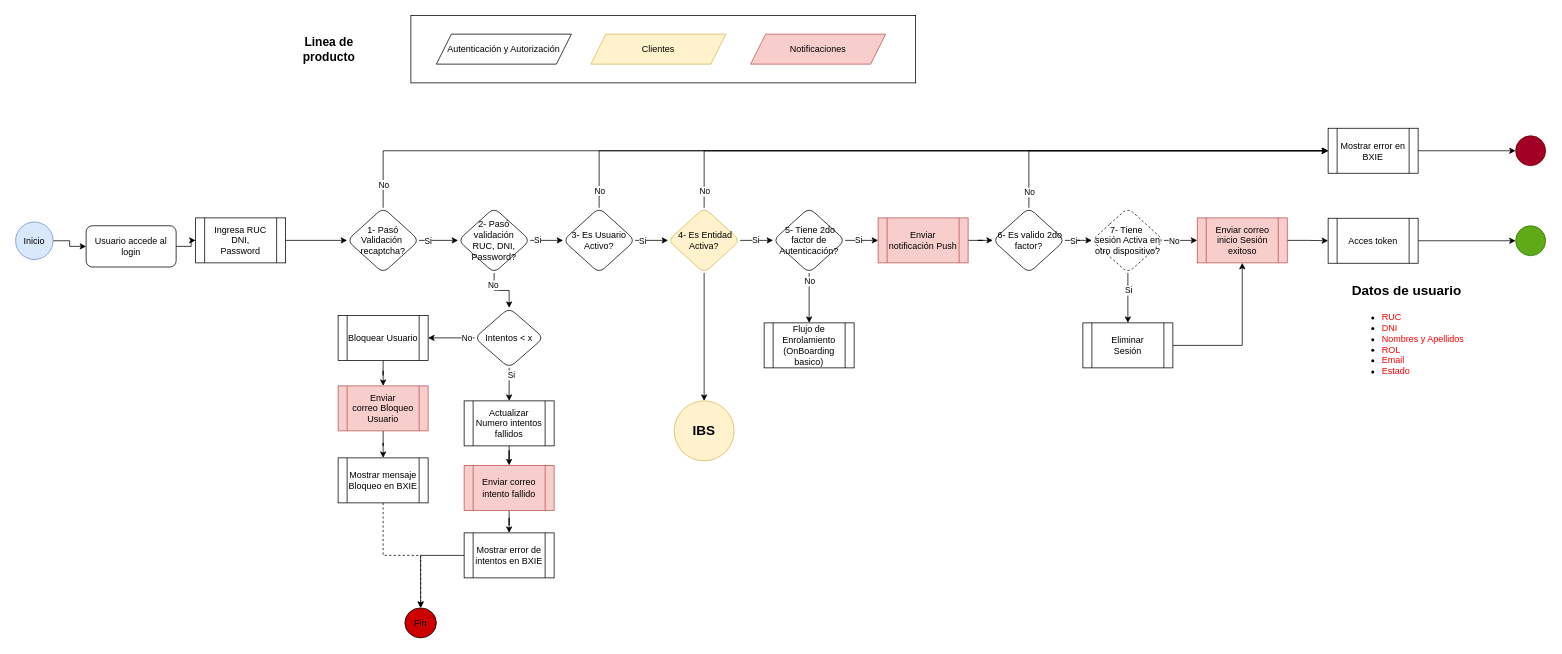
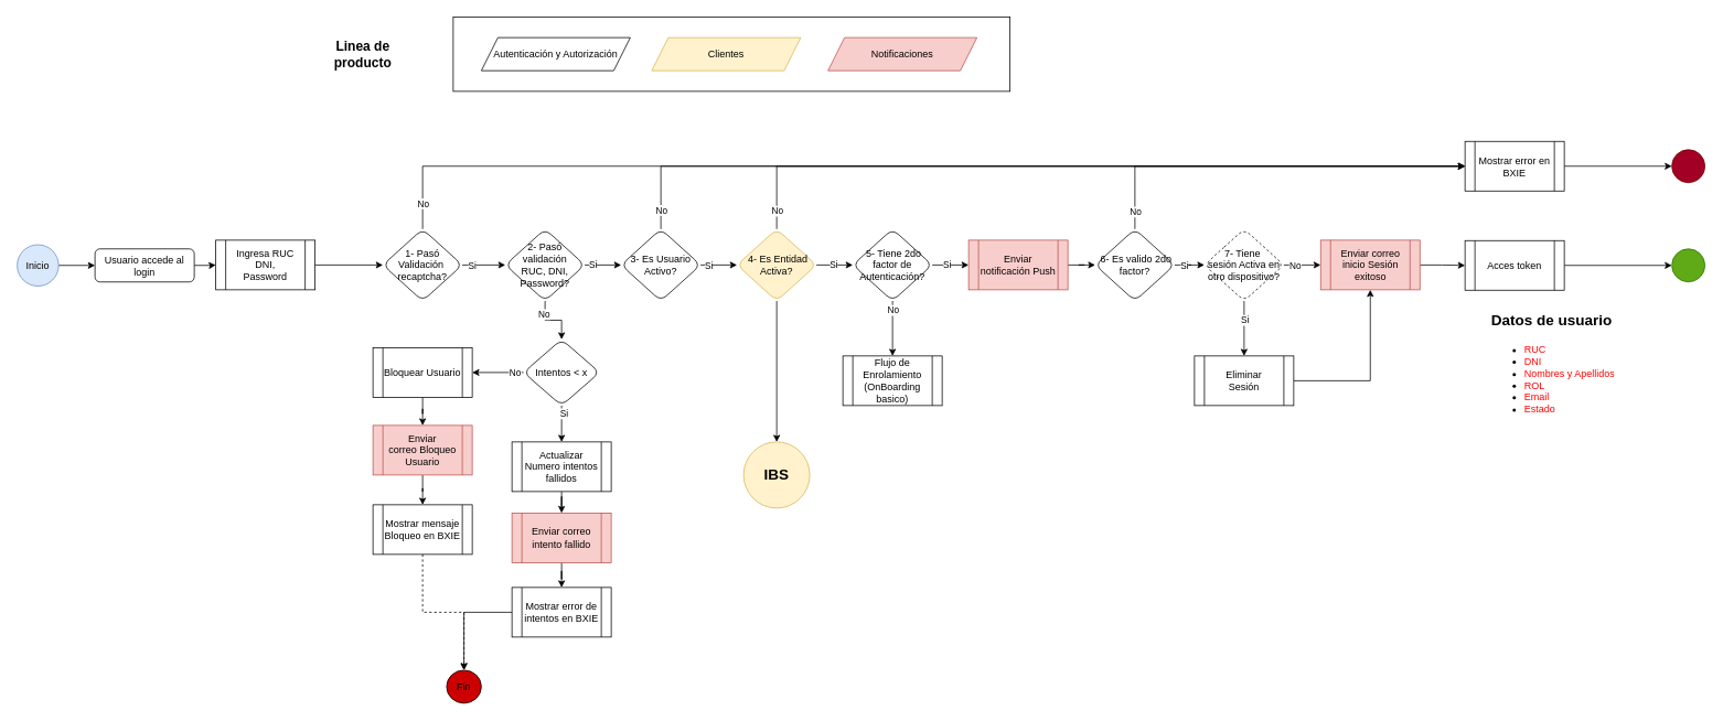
  <mxCell id="0" />
  <mxCell id="1" parent="0" />
  <mxCell id="2" value="" style="rounded=0;whiteSpace=wrap;html=1;" parent="1" vertex="1"><mxGeometry x="547" y="20" width="673" height="90" as="geometry" /></mxCell>
  <mxCell id="3" style="edgeStyle=orthogonalEdgeStyle;rounded=0;orthogonalLoop=1;jettySize=auto;html=1;" parent="1" source="4" target="8" edge="1"><mxGeometry relative="1" as="geometry" /></mxCell>
- <mxCell id="4" value="Usuario accede al&lt;br&gt;login" style="rounded=1;whiteSpace=wrap;html=1;fontSize=12;glass=0;strokeWidth=1;shadow=0;" parent="1" vertex="1"><mxGeometry x="114" y="300.5" width="120" height="55" as="geometry" /></mxCell>
+ <mxCell id="4" value="Usuario accede al&lt;br&gt;login" style="rounded=1;whiteSpace=wrap;html=1;fontSize=12;glass=0;strokeWidth=1;shadow=0;" parent="1" vertex="1"><mxGeometry x="114" y="300.5" width="120" height="40" as="geometry" /></mxCell>
  <mxCell id="5" style="edgeStyle=orthogonalEdgeStyle;rounded=0;orthogonalLoop=1;jettySize=auto;html=1;" parent="1" source="6" target="4" edge="1"><mxGeometry relative="1" as="geometry" /></mxCell>
  <mxCell id="6" value="Inicio" style="ellipse;whiteSpace=wrap;html=1;aspect=fixed;fillColor=#dae8fc;strokeColor=#6c8ebf;" parent="1" vertex="1"><mxGeometry x="20" y="295.5" width="50" height="50" as="geometry" /></mxCell>
  <mxCell id="7" style="edgeStyle=orthogonalEdgeStyle;rounded=0;orthogonalLoop=1;jettySize=auto;html=1;entryX=0;entryY=0.5;entryDx=0;entryDy=0;" parent="1" source="8" target="13" edge="1"><mxGeometry relative="1" as="geometry" /></mxCell>
  <mxCell id="8" value="&lt;div&gt;Ingresa RUC&lt;div&gt;DNI,&lt;/div&gt;&lt;div&gt;Password&lt;/div&gt;&lt;/div&gt;" style="shape=process;whiteSpace=wrap;html=1;backgroundOutline=1;" parent="1" vertex="1"><mxGeometry x="260" y="290" width="120" height="60" as="geometry" /></mxCell>
  <mxCell id="9" style="edgeStyle=orthogonalEdgeStyle;rounded=0;orthogonalLoop=1;jettySize=auto;html=1;" parent="1" source="13" target="18" edge="1"><mxGeometry relative="1" as="geometry"><mxPoint x="610" y="320" as="targetPoint" /></mxGeometry></mxCell>
  <mxCell id="10" value="Si" style="edgeLabel;html=1;align=center;verticalAlign=middle;resizable=0;points=[];" parent="9" vertex="1" connectable="0"><mxGeometry x="-0.596" relative="1" as="geometry"><mxPoint as="offset" /></mxGeometry></mxCell>
  <mxCell id="11" style="edgeStyle=orthogonalEdgeStyle;rounded=0;orthogonalLoop=1;jettySize=auto;html=1;entryX=0;entryY=0.5;entryDx=0;entryDy=0;exitX=0.5;exitY=0;exitDx=0;exitDy=0;" parent="1" source="13" target="51" edge="1"><mxGeometry relative="1" as="geometry" /></mxCell>
  <mxCell id="12" value="No" style="edgeLabel;html=1;align=center;verticalAlign=middle;resizable=0;points=[];" parent="11" vertex="1" connectable="0"><mxGeometry x="-0.954" relative="1" as="geometry"><mxPoint as="offset" /></mxGeometry></mxCell>
  <mxCell id="13" value="1- Pasó Validación&amp;nbsp;&lt;div&gt;r&lt;span style=&quot;background-color: initial;&quot;&gt;ecaptcha?&lt;/span&gt;&lt;/div&gt;" style="rhombus;whiteSpace=wrap;html=1;rounded=1;glass=0;strokeWidth=1;shadow=0;" parent="1" vertex="1"><mxGeometry x="462" y="276.5" width="96" height="87" as="geometry" /></mxCell>
  <mxCell id="14" style="edgeStyle=orthogonalEdgeStyle;rounded=0;orthogonalLoop=1;jettySize=auto;html=1;" parent="1" source="18" target="23" edge="1"><mxGeometry relative="1" as="geometry"><mxPoint x="920" y="320" as="targetPoint" /></mxGeometry></mxCell>
  <mxCell id="15" value="Si" style="edgeLabel;html=1;align=center;verticalAlign=middle;resizable=0;points=[];" parent="14" vertex="1" connectable="0"><mxGeometry x="-0.608" y="1" relative="1" as="geometry"><mxPoint as="offset" /></mxGeometry></mxCell>
  <mxCell id="16" style="edgeStyle=orthogonalEdgeStyle;rounded=0;orthogonalLoop=1;jettySize=auto;html=1;" parent="1" source="18" target="45" edge="1"><mxGeometry relative="1" as="geometry" /></mxCell>
  <mxCell id="17" value="No" style="edgeLabel;html=1;align=center;verticalAlign=middle;resizable=0;points=[];" parent="16" vertex="1" connectable="0"><mxGeometry x="-0.548" y="-2" relative="1" as="geometry"><mxPoint y="1" as="offset" /></mxGeometry></mxCell>
  <mxCell id="18" value="2- Pasó validación&lt;div&gt;RUC, DNI, Password?&lt;/div&gt;" style="rhombus;whiteSpace=wrap;html=1;rounded=1;glass=0;strokeWidth=1;shadow=0;" parent="1" vertex="1"><mxGeometry x="610" y="276.5" width="96" height="87" as="geometry" /></mxCell>
  <mxCell id="19" style="edgeStyle=orthogonalEdgeStyle;rounded=0;orthogonalLoop=1;jettySize=auto;html=1;" parent="1" source="23" target="29" edge="1"><mxGeometry relative="1" as="geometry"><mxPoint x="1250" y="320" as="targetPoint" /></mxGeometry></mxCell>
  <mxCell id="20" value="Si" style="edgeLabel;html=1;align=center;verticalAlign=middle;resizable=0;points=[];" parent="19" vertex="1" connectable="0"><mxGeometry x="-0.596" relative="1" as="geometry"><mxPoint as="offset" /></mxGeometry></mxCell>
  <mxCell id="21" style="edgeStyle=orthogonalEdgeStyle;rounded=0;orthogonalLoop=1;jettySize=auto;html=1;entryX=0;entryY=0.5;entryDx=0;entryDy=0;exitX=0.5;exitY=0;exitDx=0;exitDy=0;" parent="1" source="23" target="51" edge="1"><mxGeometry relative="1" as="geometry" /></mxCell>
  <mxCell id="22" value="No" style="edgeLabel;html=1;align=center;verticalAlign=middle;resizable=0;points=[];" parent="21" vertex="1" connectable="0"><mxGeometry x="-0.941" y="-1" relative="1" as="geometry"><mxPoint x="-1" y="8" as="offset" /></mxGeometry></mxCell>
  <mxCell id="23" value="3- Es Usuario Activo?" style="rhombus;whiteSpace=wrap;html=1;rounded=1;glass=0;strokeWidth=1;shadow=0;" parent="1" vertex="1"><mxGeometry x="750" y="276.5" width="96" height="87" as="geometry" /></mxCell>
  <mxCell id="24" style="edgeStyle=orthogonalEdgeStyle;rounded=0;orthogonalLoop=1;jettySize=auto;html=1;entryX=0;entryY=0.5;entryDx=0;entryDy=0;" parent="1" source="29" target="64" edge="1"><mxGeometry relative="1" as="geometry" /></mxCell>
  <mxCell id="25" value="Si" style="edgeLabel;html=1;align=center;verticalAlign=middle;resizable=0;points=[];" parent="24" vertex="1" connectable="0"><mxGeometry x="-0.097" y="1" relative="1" as="geometry"><mxPoint as="offset" /></mxGeometry></mxCell>
  <mxCell id="26" style="edgeStyle=orthogonalEdgeStyle;rounded=0;orthogonalLoop=1;jettySize=auto;html=1;entryX=0;entryY=0.5;entryDx=0;entryDy=0;exitX=0.5;exitY=0;exitDx=0;exitDy=0;" parent="1" source="29" target="51" edge="1"><mxGeometry relative="1" as="geometry" /></mxCell>
  <mxCell id="27" value="No" style="edgeLabel;html=1;align=center;verticalAlign=middle;resizable=0;points=[];" parent="26" vertex="1" connectable="0"><mxGeometry x="-0.94" y="-1" relative="1" as="geometry"><mxPoint x="-1" y="5" as="offset" /></mxGeometry></mxCell>
  <mxCell id="28" value="" style="edgeStyle=orthogonalEdgeStyle;rounded=0;orthogonalLoop=1;jettySize=auto;html=1;" parent="1" source="29" target="76" edge="1"><mxGeometry relative="1" as="geometry" /></mxCell>
  <mxCell id="29" value="&amp;nbsp;4- Es Entidad Activa?" style="rhombus;whiteSpace=wrap;html=1;rounded=1;glass=0;strokeWidth=1;shadow=0;fillColor=#fff2cc;strokeColor=#d6b656;" parent="1" vertex="1"><mxGeometry x="890" y="276.5" width="96" height="87" as="geometry" /></mxCell>
  <mxCell id="30" style="edgeStyle=orthogonalEdgeStyle;rounded=0;orthogonalLoop=1;jettySize=auto;html=1;" parent="1" source="31" target="38" edge="1"><mxGeometry relative="1" as="geometry" /></mxCell>
  <mxCell id="31" value="Eliminar&lt;div&gt;Sesión&lt;/div&gt;" style="shape=process;whiteSpace=wrap;html=1;backgroundOutline=1;" parent="1" vertex="1"><mxGeometry x="1443" y="430" width="120" height="60" as="geometry" /></mxCell>
  <mxCell id="32" style="edgeStyle=orthogonalEdgeStyle;rounded=0;orthogonalLoop=1;jettySize=auto;html=1;" parent="1" source="36" target="31" edge="1"><mxGeometry relative="1" as="geometry" /></mxCell>
  <mxCell id="33" value="Si" style="edgeLabel;html=1;align=center;verticalAlign=middle;resizable=0;points=[];" parent="32" vertex="1" connectable="0"><mxGeometry x="-0.31" relative="1" as="geometry"><mxPoint as="offset" /></mxGeometry></mxCell>
  <mxCell id="34" style="edgeStyle=orthogonalEdgeStyle;rounded=0;orthogonalLoop=1;jettySize=auto;html=1;" parent="1" source="36" target="38" edge="1"><mxGeometry relative="1" as="geometry" /></mxCell>
  <mxCell id="35" value="No" style="edgeLabel;html=1;align=center;verticalAlign=middle;resizable=0;points=[];" parent="34" vertex="1" connectable="0"><mxGeometry x="-0.095" y="-1" relative="1" as="geometry"><mxPoint x="-7" y="-1" as="offset" /></mxGeometry></mxCell>
  <mxCell id="36" value="7- Tiene&amp;nbsp;&lt;div&gt;sesión Activa en otro dispositivo?&lt;/div&gt;" style="rhombus;whiteSpace=wrap;html=1;rounded=1;glass=0;strokeWidth=1;shadow=0;dashed=1;" parent="1" vertex="1"><mxGeometry x="1455" y="276.5" width="96" height="87" as="geometry" /></mxCell>
  <mxCell id="37" value="" style="edgeStyle=orthogonalEdgeStyle;rounded=0;orthogonalLoop=1;jettySize=auto;html=1;" parent="1" source="38" target="40" edge="1"><mxGeometry relative="1" as="geometry"><mxPoint x="1810" y="320" as="targetPoint" /></mxGeometry></mxCell>
  <mxCell id="38" value="Enviar correo&lt;div&gt;inicio Sesión exitoso&lt;/div&gt;" style="shape=process;whiteSpace=wrap;html=1;backgroundOutline=1;fillColor=#f8cecc;strokeColor=#b85450;" parent="1" vertex="1"><mxGeometry x="1595.5" y="290" width="120" height="60" as="geometry" /></mxCell>
  <mxCell id="39" value="" style="edgeStyle=orthogonalEdgeStyle;rounded=0;orthogonalLoop=1;jettySize=auto;html=1;" parent="1" source="40" target="75" edge="1"><mxGeometry relative="1" as="geometry" /></mxCell>
  <mxCell id="40" value="Acces token" style="shape=process;whiteSpace=wrap;html=1;backgroundOutline=1;" parent="1" vertex="1"><mxGeometry x="1770" y="290.5" width="120" height="60" as="geometry" /></mxCell>
  <mxCell id="41" style="edgeStyle=orthogonalEdgeStyle;rounded=0;orthogonalLoop=1;jettySize=auto;html=1;" parent="1" source="45" target="47" edge="1"><mxGeometry relative="1" as="geometry" /></mxCell>
  <mxCell id="42" value="No" style="edgeLabel;html=1;align=center;verticalAlign=middle;resizable=0;points=[];" parent="41" vertex="1" connectable="0"><mxGeometry x="-0.758" y="-1" relative="1" as="geometry"><mxPoint x="-3" as="offset" /></mxGeometry></mxCell>
  <mxCell id="43" style="edgeStyle=orthogonalEdgeStyle;rounded=0;orthogonalLoop=1;jettySize=auto;html=1;" parent="1" source="45" target="59" edge="1"><mxGeometry relative="1" as="geometry" /></mxCell>
  <mxCell id="44" value="Si" style="edgeLabel;html=1;align=center;verticalAlign=middle;resizable=0;points=[];" parent="43" vertex="1" connectable="0"><mxGeometry x="-0.6" y="2" relative="1" as="geometry"><mxPoint as="offset" /></mxGeometry></mxCell>
  <mxCell id="45" value="Intentos &amp;lt; x" style="rhombus;whiteSpace=wrap;html=1;rounded=1;glass=0;strokeWidth=1;shadow=0;" parent="1" vertex="1"><mxGeometry x="632" y="410" width="92" height="80" as="geometry" /></mxCell>
  <mxCell id="46" style="edgeStyle=orthogonalEdgeStyle;rounded=0;orthogonalLoop=1;jettySize=auto;html=1;" parent="1" source="47" target="55" edge="1"><mxGeometry relative="1" as="geometry" /></mxCell>
  <mxCell id="47" value="Bloquear Usuario" style="shape=process;whiteSpace=wrap;html=1;backgroundOutline=1;" parent="1" vertex="1"><mxGeometry x="450" y="420" width="120" height="60" as="geometry" /></mxCell>
  <mxCell id="48" style="edgeStyle=orthogonalEdgeStyle;rounded=0;orthogonalLoop=1;jettySize=auto;html=1;" parent="1" source="49" target="53" edge="1"><mxGeometry relative="1" as="geometry"><mxPoint x="908" y="680" as="targetPoint" /></mxGeometry></mxCell>
  <mxCell id="49" value="Enviar correo intento fallido" style="shape=process;whiteSpace=wrap;html=1;backgroundOutline=1;fillColor=#f8cecc;strokeColor=#b85450;" parent="1" vertex="1"><mxGeometry x="618" y="620" width="120" height="60" as="geometry" /></mxCell>
  <mxCell id="50" value="" style="edgeStyle=orthogonalEdgeStyle;rounded=0;orthogonalLoop=1;jettySize=auto;html=1;" parent="1" source="51" target="74" edge="1"><mxGeometry relative="1" as="geometry" /></mxCell>
  <mxCell id="51" value="Mostrar&amp;nbsp;&lt;span style=&quot;background-color: initial;&quot;&gt;error en BXIE&lt;/span&gt;" style="shape=process;whiteSpace=wrap;html=1;backgroundOutline=1;" parent="1" vertex="1"><mxGeometry x="1770" y="170.5" width="120" height="60" as="geometry" /></mxCell>
  <mxCell id="52" value="" style="edgeStyle=orthogonalEdgeStyle;rounded=0;orthogonalLoop=1;jettySize=auto;html=1;" parent="1" source="53" target="77" edge="1"><mxGeometry relative="1" as="geometry" /></mxCell>
  <mxCell id="53" value="Mostrar&amp;nbsp;&lt;span style=&quot;background-color: initial;&quot;&gt;error de intentos en BXIE&lt;/span&gt;" style="shape=process;whiteSpace=wrap;html=1;backgroundOutline=1;" parent="1" vertex="1"><mxGeometry x="618" y="710" width="120" height="60" as="geometry" /></mxCell>
  <mxCell id="54" style="edgeStyle=orthogonalEdgeStyle;rounded=0;orthogonalLoop=1;jettySize=auto;html=1;" parent="1" source="55" target="57" edge="1"><mxGeometry relative="1" as="geometry" /></mxCell>
  <mxCell id="55" value="Enviar correo&amp;nbsp;Bloqueo Usuario" style="shape=process;whiteSpace=wrap;html=1;backgroundOutline=1;fillColor=#f8cecc;strokeColor=#b85450;" parent="1" vertex="1"><mxGeometry x="450" y="514" width="120" height="60" as="geometry" /></mxCell>
  <mxCell id="56" style="edgeStyle=orthogonalEdgeStyle;rounded=0;orthogonalLoop=1;jettySize=auto;html=1;entryX=0.5;entryY=0;entryDx=0;entryDy=0;dashed=1;" parent="1" source="57" target="77" edge="1"><mxGeometry relative="1" as="geometry" /></mxCell>
  <mxCell id="57" value="Mostrar mensaje Bloqueo en&lt;span style=&quot;background-color: initial;&quot;&gt;&amp;nbsp;BXIE&lt;/span&gt;" style="shape=process;whiteSpace=wrap;html=1;backgroundOutline=1;" parent="1" vertex="1"><mxGeometry x="450" y="610" width="120" height="60" as="geometry" /></mxCell>
  <mxCell id="58" style="edgeStyle=orthogonalEdgeStyle;rounded=0;orthogonalLoop=1;jettySize=auto;html=1;" parent="1" source="59" target="49" edge="1"><mxGeometry relative="1" as="geometry" /></mxCell>
  <mxCell id="59" value="Actualizar Numero intentos fallidos" style="shape=process;whiteSpace=wrap;html=1;backgroundOutline=1;" parent="1" vertex="1"><mxGeometry x="618" y="534" width="120" height="60" as="geometry" /></mxCell>
  <mxCell id="60" style="edgeStyle=orthogonalEdgeStyle;rounded=0;orthogonalLoop=1;jettySize=auto;html=1;" parent="1" source="64" target="65" edge="1"><mxGeometry relative="1" as="geometry" /></mxCell>
  <mxCell id="61" value="No" style="edgeLabel;html=1;align=center;verticalAlign=middle;resizable=0;points=[];" parent="60" vertex="1" connectable="0"><mxGeometry x="-0.863" y="2" relative="1" as="geometry"><mxPoint x="-2" y="6" as="offset" /></mxGeometry></mxCell>
  <mxCell id="62" value="" style="edgeStyle=orthogonalEdgeStyle;rounded=0;orthogonalLoop=1;jettySize=auto;html=1;entryX=0;entryY=0.5;entryDx=0;entryDy=0;" parent="1" source="64" target="72" edge="1"><mxGeometry relative="1" as="geometry" /></mxCell>
  <mxCell id="63" value="Si" style="edgeLabel;html=1;align=center;verticalAlign=middle;resizable=0;points=[];" parent="62" vertex="1" connectable="0"><mxGeometry x="-0.227" y="1" relative="1" as="geometry"><mxPoint as="offset" /></mxGeometry></mxCell>
  <mxCell id="64" value="&amp;nbsp;5- Tiene 2do factor de Autenticación?" style="rhombus;whiteSpace=wrap;html=1;rounded=1;glass=0;strokeWidth=1;shadow=0;" parent="1" vertex="1"><mxGeometry x="1030" y="276.5" width="96" height="87" as="geometry" /></mxCell>
  <mxCell id="65" value="Flujo de Enrolamiento (OnBoarding basico)" style="shape=process;whiteSpace=wrap;html=1;backgroundOutline=1;" parent="1" vertex="1"><mxGeometry x="1018" y="430" width="120" height="60" as="geometry" /></mxCell>
  <mxCell id="66" style="edgeStyle=orthogonalEdgeStyle;rounded=0;orthogonalLoop=1;jettySize=auto;html=1;entryX=0;entryY=0.5;entryDx=0;entryDy=0;exitX=0.5;exitY=0;exitDx=0;exitDy=0;" parent="1" source="70" target="51" edge="1"><mxGeometry relative="1" as="geometry" /></mxCell>
  <mxCell id="67" value="No" style="edgeLabel;html=1;align=center;verticalAlign=middle;resizable=0;points=[];" parent="66" vertex="1" connectable="0"><mxGeometry x="-0.911" relative="1" as="geometry"><mxPoint as="offset" /></mxGeometry></mxCell>
  <mxCell id="68" style="edgeStyle=orthogonalEdgeStyle;rounded=0;orthogonalLoop=1;jettySize=auto;html=1;" parent="1" source="70" target="36" edge="1"><mxGeometry relative="1" as="geometry" /></mxCell>
  <mxCell id="69" value="Si" style="edgeLabel;html=1;align=center;verticalAlign=middle;resizable=0;points=[];" parent="68" vertex="1" connectable="0"><mxGeometry x="-0.485" y="-2" relative="1" as="geometry"><mxPoint y="-2" as="offset" /></mxGeometry></mxCell>
  <mxCell id="70" value="&amp;nbsp;6- Es valido 2do factor?" style="rhombus;whiteSpace=wrap;html=1;rounded=1;glass=0;strokeWidth=1;shadow=0;" parent="1" vertex="1"><mxGeometry x="1323" y="276.5" width="96" height="87" as="geometry" /></mxCell>
  <mxCell id="71" style="edgeStyle=orthogonalEdgeStyle;rounded=0;orthogonalLoop=1;jettySize=auto;html=1;entryX=0;entryY=0.5;entryDx=0;entryDy=0;" parent="1" source="72" target="70" edge="1"><mxGeometry relative="1" as="geometry" /></mxCell>
  <mxCell id="72" value="Enviar notificación Push" style="shape=process;whiteSpace=wrap;html=1;backgroundOutline=1;fillColor=#f8cecc;strokeColor=#b85450;" parent="1" vertex="1"><mxGeometry x="1170" y="290" width="120" height="60" as="geometry" /></mxCell>
  <mxCell id="73" value="&lt;h1 style=&quot;margin-top: 0px;&quot;&gt;&lt;font style=&quot;font-size: 18px;&quot;&gt;Datos de usuario&lt;/font&gt;&lt;/h1&gt;&lt;p&gt;&lt;/p&gt;&lt;ul&gt;&lt;li&gt;&lt;font color=&quot;#ff0000&quot;&gt;RUC&lt;/font&gt;&lt;/li&gt;&lt;li&gt;&lt;font color=&quot;#ff0000&quot;&gt;DNI&lt;/font&gt;&lt;/li&gt;&lt;li&gt;&lt;font color=&quot;#ff0000&quot;&gt;Nombres y Apellidos&lt;/font&gt;&lt;/li&gt;&lt;li&gt;&lt;font color=&quot;#ff0000&quot;&gt;ROL&lt;/font&gt;&lt;/li&gt;&lt;li&gt;&lt;font color=&quot;#ff0000&quot;&gt;Email&lt;/font&gt;&lt;/li&gt;&lt;li&gt;&lt;font color=&quot;#ff0000&quot;&gt;Estado&lt;/font&gt;&lt;/li&gt;&lt;/ul&gt;&lt;div&gt;&lt;br&gt;&lt;/div&gt;&lt;p&gt;&lt;/p&gt;" style="text;html=1;whiteSpace=wrap;overflow=hidden;rounded=0;" parent="1" vertex="1"><mxGeometry x="1800" y="363.5" width="170" height="136.5" as="geometry" /></mxCell>
  <mxCell id="74" value="" style="ellipse;whiteSpace=wrap;html=1;fillColor=#a20025;fontColor=#ffffff;strokeColor=#6F0000;" parent="1" vertex="1"><mxGeometry x="2020" y="180.5" width="40" height="40" as="geometry" /></mxCell>
  <mxCell id="75" value="" style="ellipse;whiteSpace=wrap;html=1;fillColor=#60a917;fontColor=#ffffff;strokeColor=#2D7600;" parent="1" vertex="1"><mxGeometry x="2020" y="300.5" width="40" height="40" as="geometry" /></mxCell>
  <mxCell id="76" value="&lt;b&gt;&lt;font style=&quot;font-size: 18px;&quot;&gt;IBS&lt;/font&gt;&lt;/b&gt;" style="ellipse;whiteSpace=wrap;html=1;fillColor=#fff2cc;strokeColor=#d6b656;rounded=1;glass=0;strokeWidth=1;shadow=0;" parent="1" vertex="1"><mxGeometry x="898" y="534" width="80" height="80" as="geometry" /></mxCell>
  <mxCell id="77" value="Fin" style="ellipse;whiteSpace=wrap;html=1;fillColor=#CC0000;" parent="1" vertex="1"><mxGeometry x="539" y="810" width="42" height="40" as="geometry" /></mxCell>
  <mxCell id="78" value="Autenticación y Autorización" style="shape=parallelogram;perimeter=parallelogramPerimeter;whiteSpace=wrap;html=1;fixedSize=1;" parent="1" vertex="1"><mxGeometry x="581" y="45" width="180" height="40" as="geometry" /></mxCell>
  <mxCell id="79" value="Clientes" style="shape=parallelogram;perimeter=parallelogramPerimeter;whiteSpace=wrap;html=1;fixedSize=1;fillColor=#fff2cc;strokeColor=#d6b656;" parent="1" vertex="1"><mxGeometry x="787" y="45" width="180" height="40" as="geometry" /></mxCell>
  <mxCell id="80" value="Linea de producto" style="text;html=1;align=center;verticalAlign=middle;whiteSpace=wrap;rounded=0;fontSize=16;fontStyle=1" parent="1" vertex="1"><mxGeometry x="400" y="50" width="76" height="30" as="geometry" /></mxCell>
  <mxCell id="81" value="Notificaciones" style="shape=parallelogram;perimeter=parallelogramPerimeter;whiteSpace=wrap;html=1;fixedSize=1;fillColor=#f8cecc;strokeColor=#b85450;" parent="1" vertex="1"><mxGeometry x="1000" y="45" width="180" height="40" as="geometry" /></mxCell>
